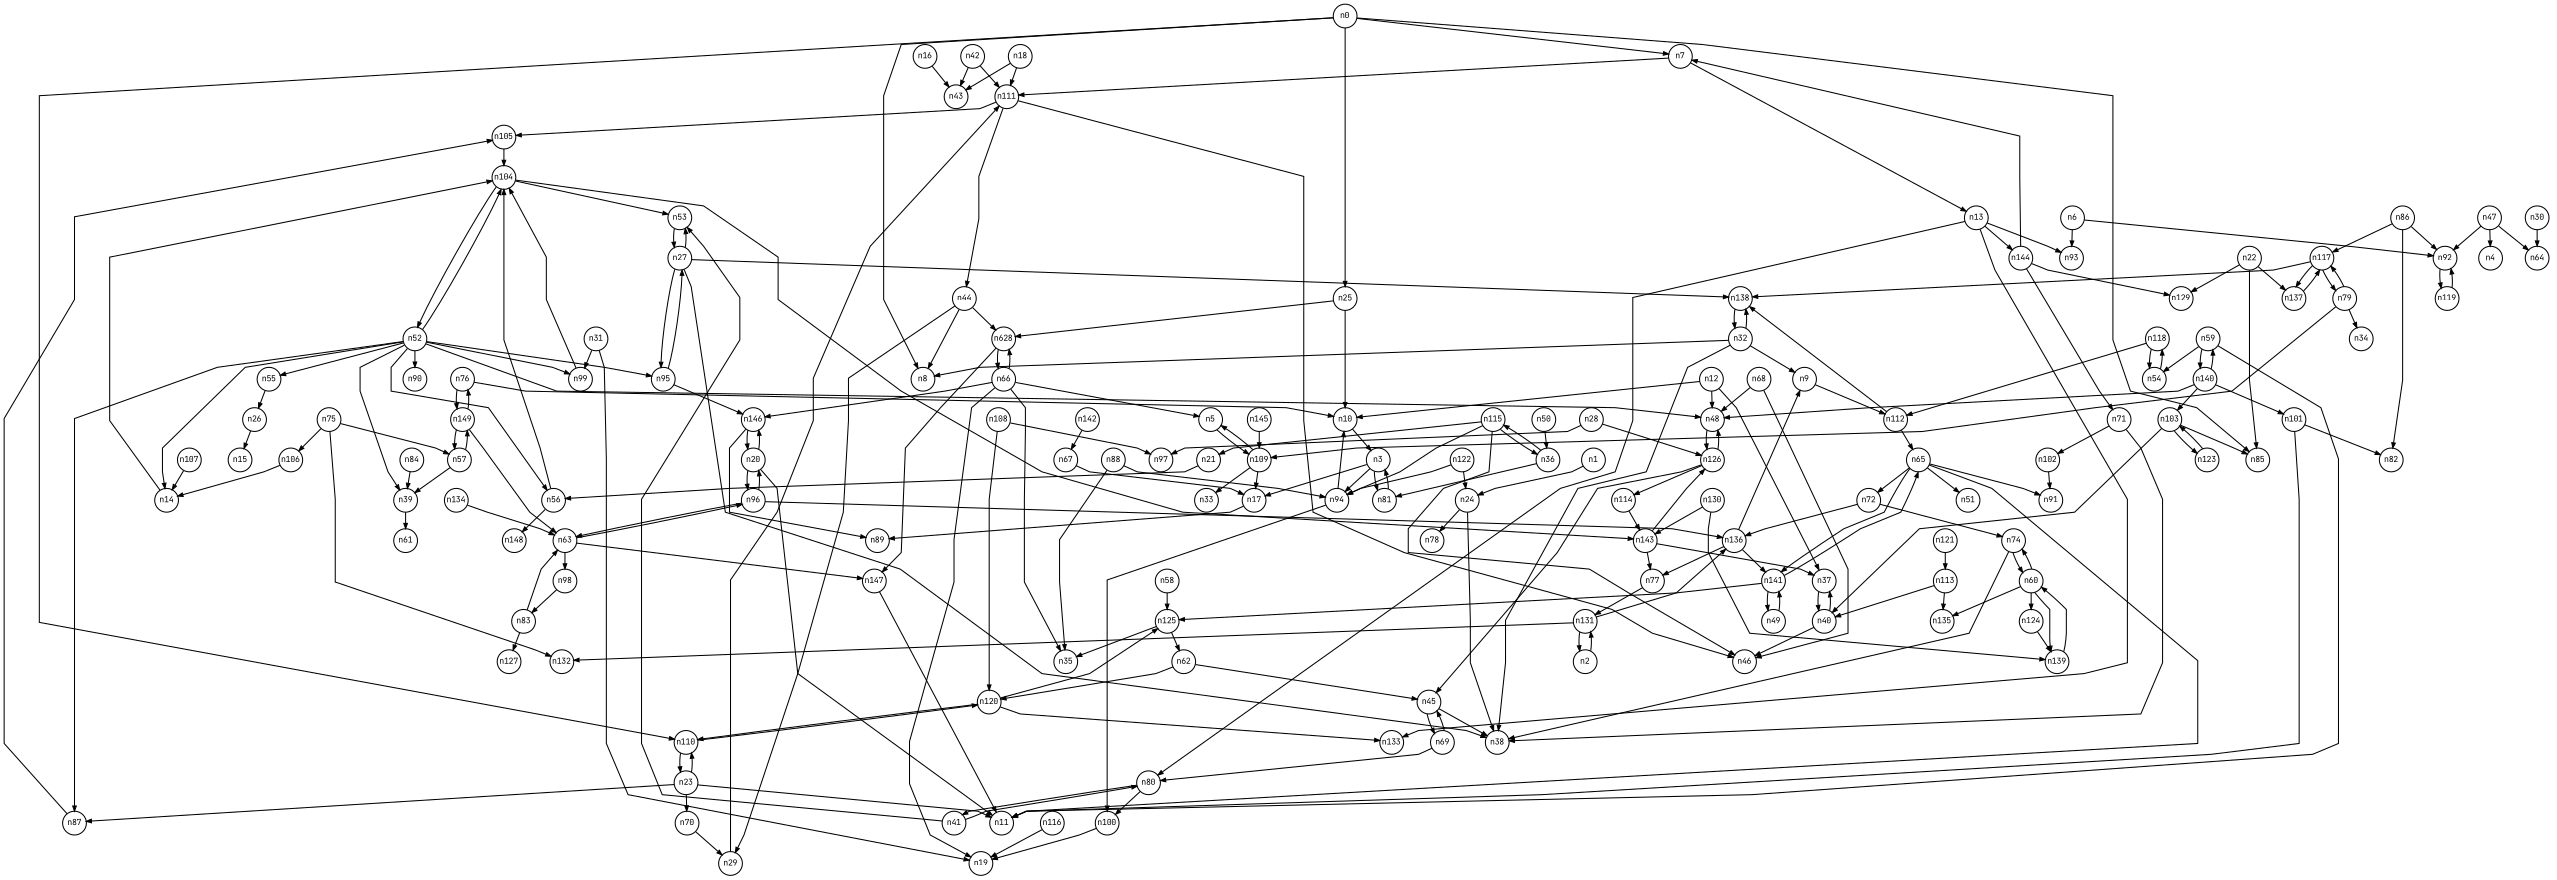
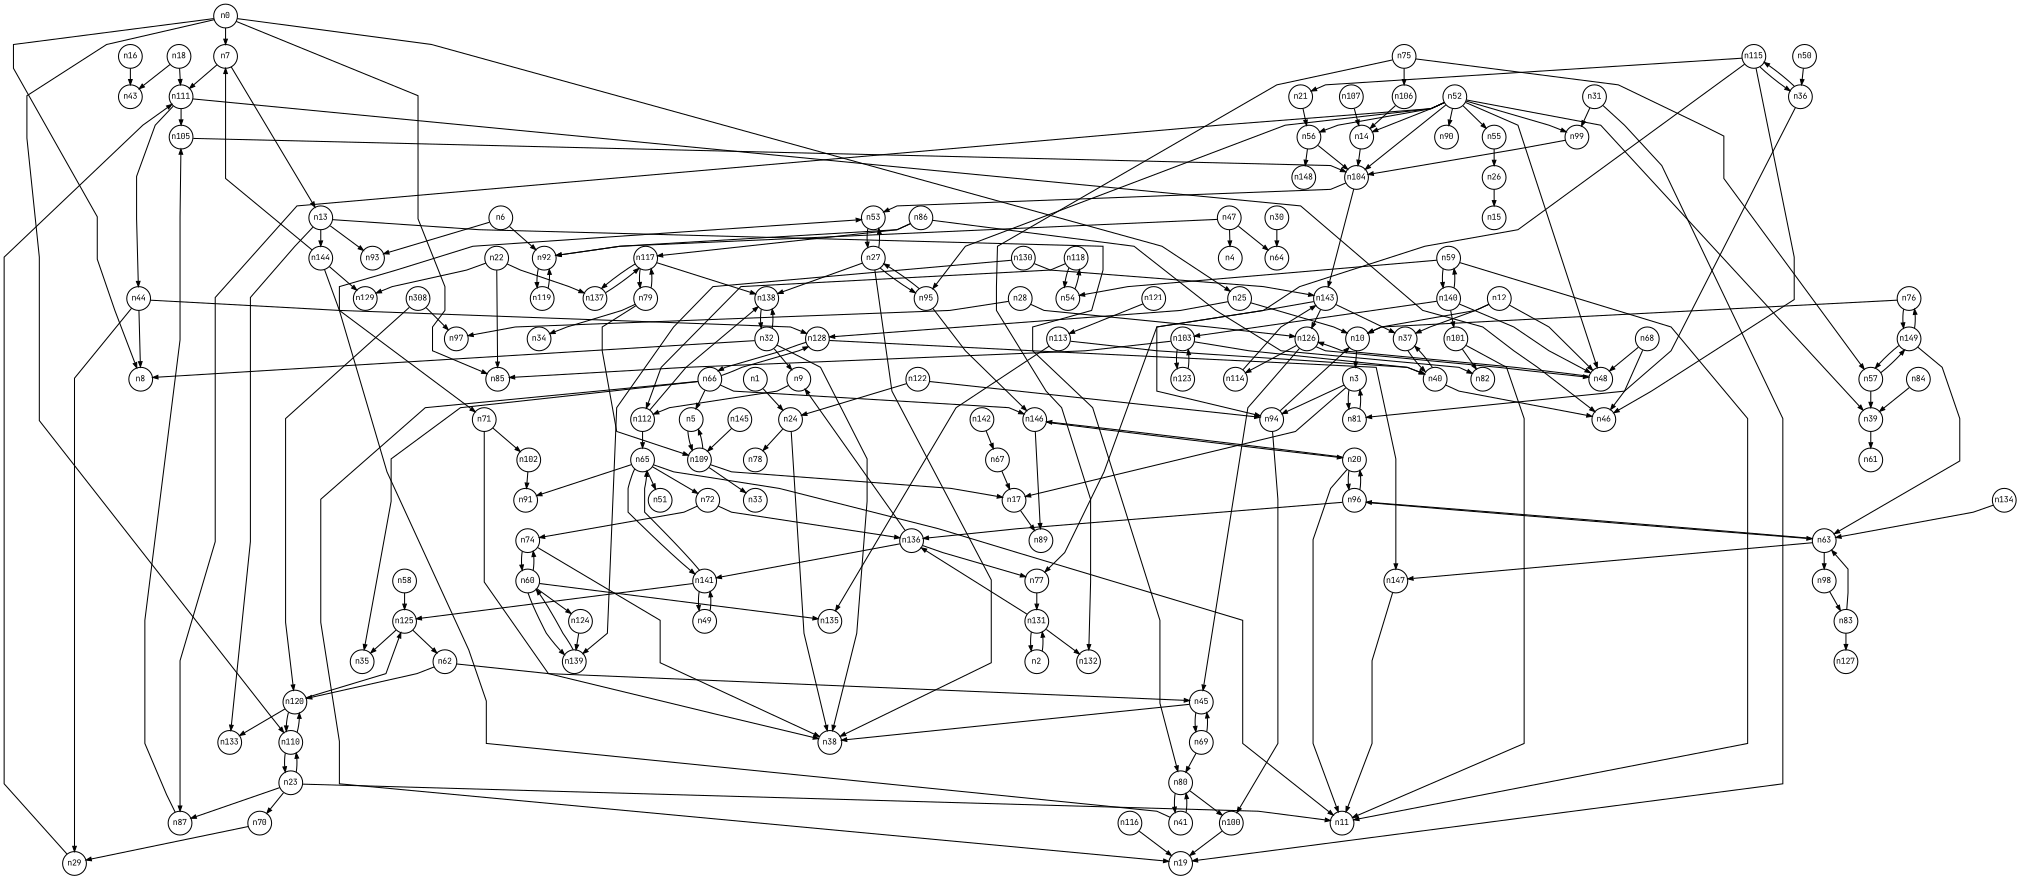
  digraph {
    fontname="JetBrains Mono"
    fontsize=8
    nodesep=0.22
    nodesize=0.32
    ranksep=0.22
    splines=polyline
    node [fixedsize=shape fontname="JetBrains Mono" fontsize=8 shape=circle]
    edge [arrowsize=0.5 fontname="JetBrains Mono"]
    n7 [width=0.32]
    n111 [width=0.32]
    n13 [width=0.32]
    n46 [width=0.32]
    n105 [width=0.32]
    n44 [width=0.32]
    n93 [width=0.32]
    n80 [width=0.32]
    n133 [width=0.32]
    n144 [width=0.32]
    n104 [width=0.32]
    n8 [width=0.32]
-   n128 [width=0.32 label=n628]
+   n128 [width=0.32]
    n29 [width=0.32]
    n100 [width=0.32]
    n41 [width=0.32]
    n71 [width=0.32]
    n129 [width=0.32]
    n0 [width=0.32]
    n25 [width=0.32]
    n85 [width=0.32]
    n110 [width=0.32]
    n10 [width=0.32]
    n120 [width=0.32]
    n23 [width=0.32]
    n32 [width=0.32]
    n38 [width=0.32]
    n9 [width=0.32]
    n138 [width=0.32]
    n3 [width=0.32]
    n147 [width=0.32]
    n66 [width=0.32]
    n125 [width=0.32]
    n11 [width=0.32]
    n70 [width=0.32]
    n87 [width=0.32]
    n112 [width=0.32]
    n17 [width=0.32]
    n94 [width=0.32]
    n81 [width=0.32]
    n19 [width=0.32]
    n146 [width=0.32]
    n35 [width=0.32]
    n5 [width=0.32]
    n62 [width=0.32]
    n24 [width=0.32]
    n78 [width=0.32]
    n1 [width=0.32]
    n89 [width=0.32]
    n92 [width=0.32]
    n119 [width=0.32]
    n6 [width=0.32]
    n53 [width=0.32]
    n52 [width=0.32]
    n143 [width=0.32]
    n65 [width=0.32]
    n51 [width=0.32]
    n72 [width=0.32]
    n91 [width=0.32]
    n141 [width=0.32]
    n136 [width=0.32]
    n74 [width=0.32]
    n49 [width=0.32]
    n64 [width=0.32]
    n12 [width=0.32]
    n37 [width=0.32]
    n48 [width=0.32]
    n40 [width=0.32]
    n126 [width=0.32]
    n45 [width=0.32]
    n114 [width=0.32]
    n69 [width=0.32]
    n27 [width=0.32]
    n102 [width=0.32]
    n16 [width=0.32]
    n43 [width=0.32]
    n18 [width=0.32]
    n20 [width=0.32]
    n96 [width=0.32]
    n63 [width=0.32]
    n98 [width=0.32]
    n77 [width=0.32]
    n56 [width=0.32]
    n148 [width=0.32]
    n95 [width=0.32]
    n99 [width=0.32]
    n39 [width=0.32]
    n14 [width=0.32]
    n55 [width=0.32]
    n90 [width=0.32]
    n21 [width=0.32]
    n22 [width=0.32]
    n137 [width=0.32]
    n117 [width=0.32]
    n79 [width=0.32]
    n109 [width=0.32]
    n34 [width=0.32]
    n26 [width=0.32]
    n15 [width=0.32]
    n28 [width=0.32]
    n97 [width=0.32]
    n30 [width=0.32]
    n31 [width=0.32]
    n36 [width=0.32]
    n115 [width=0.32]
    n61 [width=0.32]
-   n42 [width=0.32]
    n47 [width=0.32]
    n4 [width=0.32]
    n50 [width=0.32]
    n57 [width=0.32]
    n149 [width=0.32]
    n76 [width=0.32]
    n58 [width=0.32]
    n59 [width=0.32]
    n54 [width=0.32]
    n140 [width=0.32]
    n118 [width=0.32]
    n101 [width=0.32]
    n103 [width=0.32]
    n82 [width=0.32]
    n123 [width=0.32]
    n60 [width=0.32]
    n124 [width=0.32]
    n135 [width=0.32]
    n139 [width=0.32]
    n83 [width=0.32]
    n127 [width=0.32]
    n131 [width=0.32]
    n33 [width=0.32]
    n67 [width=0.32]
    n68 [width=0.32]
    n132 [width=0.32]
    n2 [width=0.32]
    n75 [width=0.32]
    n106 [width=0.32]
    n84 [width=0.32]
    n86 [width=0.32]
-   n88 [width=0.32]
    n107 [width=0.32]
-   n108 [width=0.32]
+   n108 [width=0.32 label=n308]
    n113 [width=0.32]
    n116 [width=0.32]
    n121 [width=0.32]
    n122 [width=0.32]
    n130 [width=0.32]
    n134 [width=0.32]
    n142 [width=0.32]
    n145 [width=0.32]
    n7 -> n111
    n7 -> n13
    n111 -> n46
    n111 -> n105
    n111 -> n44
    n13 -> n93
    n13 -> n80
    n13 -> n133
    n13 -> n144
    n105 -> n104
    n44 -> n8
    n44 -> n128
    n44 -> n29
    n80 -> n100
    n80 -> n41
    n144 -> n7
    n144 -> n71
    n144 -> n129
    n104 -> n53
-   n104 -> n52
    n104 -> n143
    n128 -> n147
    n128 -> n66
    n29 -> n111
    n100 -> n19
    n41 -> n80
    n41 -> n53
    n71 -> n38
    n71 -> n102
    n0 -> n7
    n0 -> n8
    n0 -> n25
    n0 -> n85
    n0 -> n110
    n25 -> n128
    n25 -> n10
    n110 -> n120
    n110 -> n23
    n10 -> n3
    n120 -> n133
    n120 -> n110
    n120 -> n125
    n23 -> n110
    n23 -> n11
    n23 -> n70
    n23 -> n87
    n32 -> n8
    n32 -> n38
    n32 -> n9
    n32 -> n138
    n9 -> n112
    n138 -> n32
    n3 -> n17
    n3 -> n94
    n3 -> n81
    n147 -> n11
    n66 -> n128
    n66 -> n19
    n66 -> n146
    n66 -> n35
    n66 -> n5
    n125 -> n35
    n125 -> n62
    n70 -> n29
    n87 -> n105
    n112 -> n138
    n112 -> n65
    n17 -> n89
    n94 -> n100
    n94 -> n10
    n81 -> n3
    n146 -> n89
    n146 -> n20
    n5 -> n109
    n62 -> n120
    n62 -> n45
    n24 -> n38
    n24 -> n78
    n1 -> n24
    n92 -> n119
    n119 -> n92
    n6 -> n93
    n6 -> n92
    n53 -> n27
    n52 -> n104
    n52 -> n87
    n52 -> n48
    n52 -> n56
    n52 -> n95
    n52 -> n99
    n52 -> n39
    n52 -> n14
    n52 -> n55
    n52 -> n90
    n143 -> n37
    n143 -> n126
    n143 -> n77
    n65 -> n11
    n65 -> n51
    n65 -> n72
    n65 -> n91
    n65 -> n141
    n72 -> n136
    n72 -> n74
    n141 -> n125
    n141 -> n65
    n141 -> n49
    n136 -> n9
    n136 -> n141
    n136 -> n77
    n74 -> n38
    n74 -> n60
    n49 -> n141
    n12 -> n10
    n12 -> n37
    n12 -> n48
    n37 -> n40
    n48 -> n126
    n40 -> n46
    n40 -> n37
    n126 -> n48
    n126 -> n45
    n126 -> n114
    n45 -> n38
    n45 -> n69
    n114 -> n143
    n69 -> n80
    n69 -> n45
    n27 -> n38
    n27 -> n138
    n27 -> n53
    n27 -> n95
    n102 -> n91
    n16 -> n43
    n18 -> n111
    n18 -> n43
    n20 -> n11
    n20 -> n146
    n20 -> n96
    n96 -> n136
    n96 -> n20
    n96 -> n63
    n63 -> n147
    n63 -> n96
    n63 -> n98
    n98 -> n83
    n77 -> n131
    n56 -> n104
    n56 -> n148
    n95 -> n146
    n95 -> n27
    n99 -> n104
    n39 -> n61
    n14 -> n104
    n55 -> n26
    n21 -> n56
    n22 -> n129
    n22 -> n85
    n22 -> n137
    n137 -> n117
    n117 -> n138
    n117 -> n137
    n117 -> n79
    n79 -> n117
    n79 -> n109
    n79 -> n34
    n109 -> n17
    n109 -> n5
    n109 -> n33
    n26 -> n15
    n28 -> n126
    n28 -> n97
    n30 -> n64
    n31 -> n19
    n31 -> n99
    n36 -> n81
    n36 -> n115
    n115 -> n46
    n115 -> n94
    n115 -> n21
    n115 -> n36
-   n42 -> n111
-   n42 -> n43
    n47 -> n92
    n47 -> n64
    n47 -> n4
    n50 -> n36
    n57 -> n39
    n57 -> n149
    n149 -> n63
    n149 -> n57
    n149 -> n76
    n76 -> n10
    n76 -> n149
    n58 -> n125
    n59 -> n11
    n59 -> n54
    n59 -> n140
    n54 -> n118
    n140 -> n48
    n140 -> n59
    n140 -> n101
    n140 -> n103
    n118 -> n112
    n118 -> n54
    n101 -> n11
    n101 -> n82
    n103 -> n85
    n103 -> n40
    n103 -> n123
    n123 -> n103
    n60 -> n74
    n60 -> n124
    n60 -> n135
    n60 -> n139
    n124 -> n139
    n139 -> n60
    n83 -> n63
    n83 -> n127
    n131 -> n136
    n131 -> n132
    n131 -> n2
    n67 -> n17
    n68 -> n46
    n68 -> n48
    n2 -> n131
    n75 -> n57
    n75 -> n132
    n75 -> n106
    n106 -> n14
    n84 -> n39
    n86 -> n92
    n86 -> n117
    n86 -> n82
-   n88 -> n94
-   n88 -> n35
    n107 -> n14
    n108 -> n120
    n108 -> n97
    n113 -> n40
    n113 -> n135
    n116 -> n19
    n121 -> n113
    n122 -> n94
    n122 -> n24
    n130 -> n143
    n130 -> n139
    n134 -> n63
    n142 -> n67
    n145 -> n109
  }
